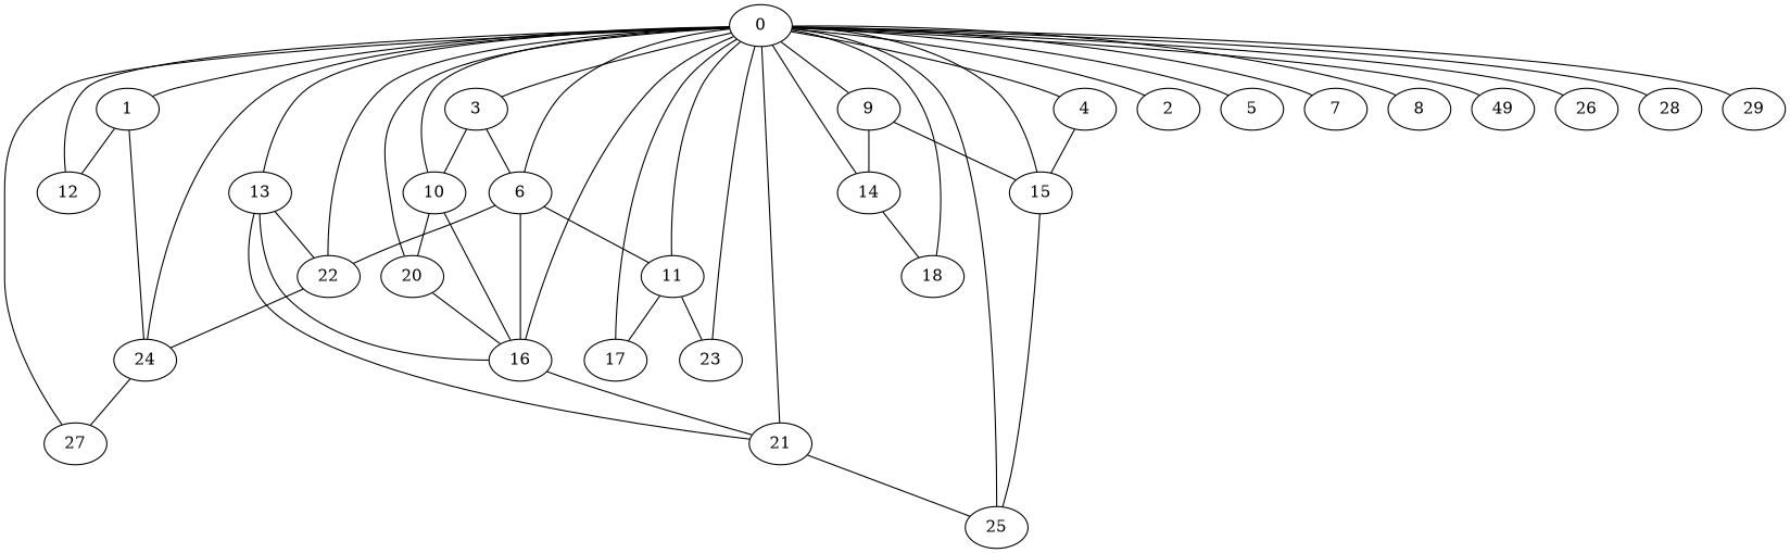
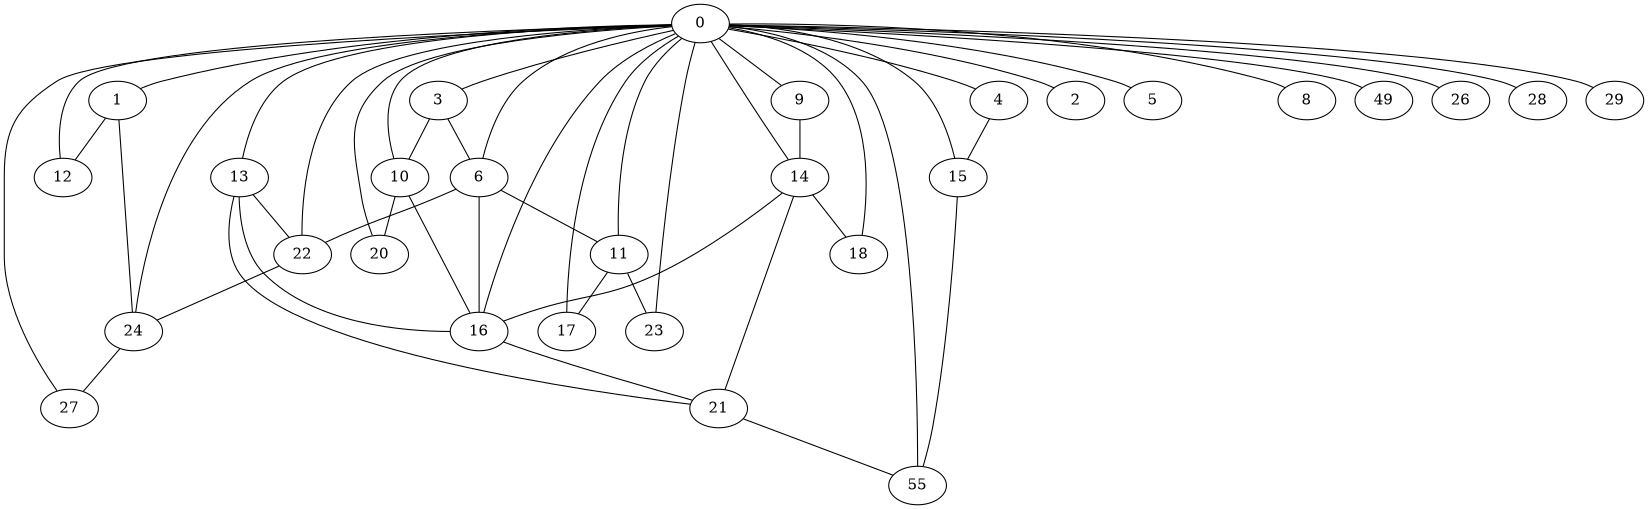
  graph {
    fontname="DejaVu Serif"
    node [fontname="DejaVu Serif"]
    edge [fontname="DejaVu Serif"]
    0
    1
    2
    3
    4
    5
    6
-   7
    8
    9
    10
    11
    12
    13
    14
    15
    16
    17
    18
    n20 [label=49]
    20
    21
    22
    23
    24
-   25
+   25 [label=55]
    26
    27
    28
    29
    0 -- 1
    0 -- 2
    0 -- 3
    0 -- 4
    0 -- 5
    0 -- 6
-   0 -- 7
    0 -- 8
    0 -- 9
    0 -- 10
    0 -- 11
    0 -- 12
    0 -- 13
    0 -- 14
    0 -- 15
    0 -- 16
    0 -- 17
    0 -- 18
    0 -- n20
    0 -- 20
-   0 -- 21
+   14 -- 21
    0 -- 22
    0 -- 23
    0 -- 24
    0 -- 25
    0 -- 26
    0 -- 27
    0 -- 28
    0 -- 29
    1 -- 12
    1 -- 24
    3 -- 6
    3 -- 10
    4 -- 15
    6 -- 11
    6 -- 16
    6 -- 22
    9 -- 14
-   9 -- 15
    10 -- 16
    10 -- 20
    11 -- 17
    11 -- 23
    13 -- 16
    13 -- 21
    13 -- 22
-   20 -- 16
+   14 -- 16
    14 -- 18
    15 -- 25
    16 -- 21
    21 -- 25
    22 -- 24
    24 -- 27
  }
